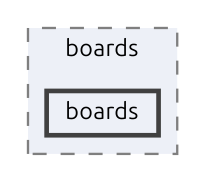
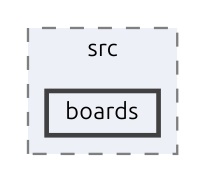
  digraph {
    compound=true
    fontname=Ubuntu
    n1 [color=grey25 fillcolor="#edf0f7" fontname=Ubuntu fontsize=10 height=0.2 label=boards shape=box style="filled,bold" width=0.4]
    subgraph cluster_1 {
      bgcolor="#edf0f7"
      fontsize=10
-     label=boards
+     label=src
      pencolor=grey50
      style="filled,dashed"
      n1
    }
  }
